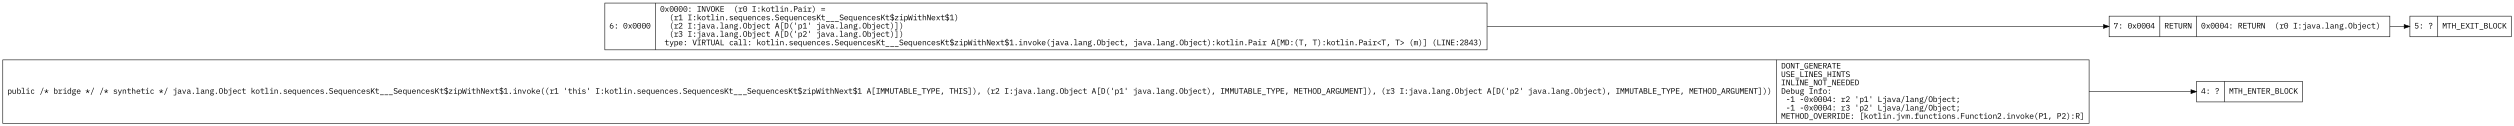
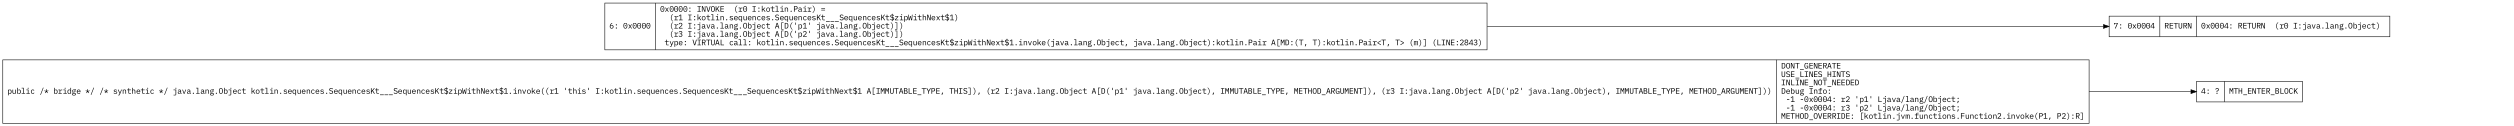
  digraph {
    fontname="IBM Plex Mono"
    rankdir=LR
    node [fontname="IBM Plex Mono" shape=record]
    edge [fontname="IBM Plex Mono"]
    n1 [label="{4\:\ ?|MTH_ENTER_BLOCK\l}"]
    n2 [label="{6\:\ 0x0000|0x0000: INVOKE  (r0 I:kotlin.Pair) = \l  (r1 I:kotlin.sequences.SequencesKt___SequencesKt$zipWithNext$1)\l  (r2 I:java.lang.Object A[D('p1' java.lang.Object)])\l  (r3 I:java.lang.Object A[D('p2' java.lang.Object)])\l type: VIRTUAL call: kotlin.sequences.SequencesKt___SequencesKt$zipWithNext$1.invoke(java.lang.Object, java.lang.Object):kotlin.Pair A[MD:(T, T):kotlin.Pair\<T, T\> (m)] (LINE:2843)\l}"]
    n3 [label="{7\:\ 0x0004|RETURN\l|0x0004: RETURN  (r0 I:java.lang.Object) \l}"]
-   n4 [label="{5\:\ ?|MTH_EXIT_BLOCK\l}"]
    n5 [label="{public \/* bridge *\/ \/* synthetic *\/ java.lang.Object kotlin.sequences.SequencesKt___SequencesKt$zipWithNext$1.invoke((r1 'this' I:kotlin.sequences.SequencesKt___SequencesKt$zipWithNext$1 A[IMMUTABLE_TYPE, THIS]), (r2 I:java.lang.Object A[D('p1' java.lang.Object), IMMUTABLE_TYPE, METHOD_ARGUMENT]), (r3 I:java.lang.Object A[D('p2' java.lang.Object), IMMUTABLE_TYPE, METHOD_ARGUMENT]))  | DONT_GENERATE\lUSE_LINES_HINTS\lINLINE_NOT_NEEDED\lDebug Info:\l  \-1 \-0x0004: r2 'p1' Ljava\/lang\/Object;\l  \-1 \-0x0004: r3 'p2' Ljava\/lang\/Object;\lMETHOD_OVERRIDE: [kotlin.jvm.functions.Function2.invoke(P1, P2):R]\l}"]
    n2 -> n3
-   n3 -> n4
    n5 -> n1
  }
